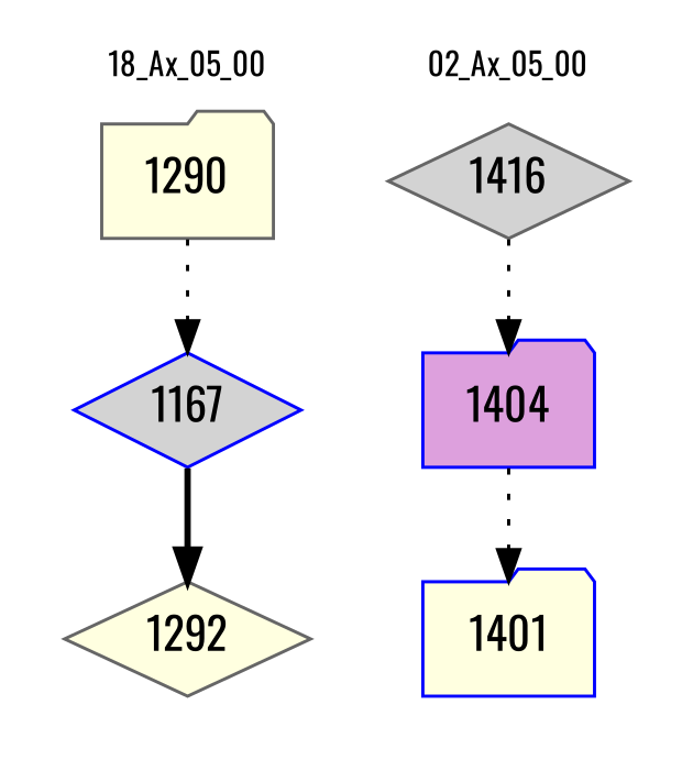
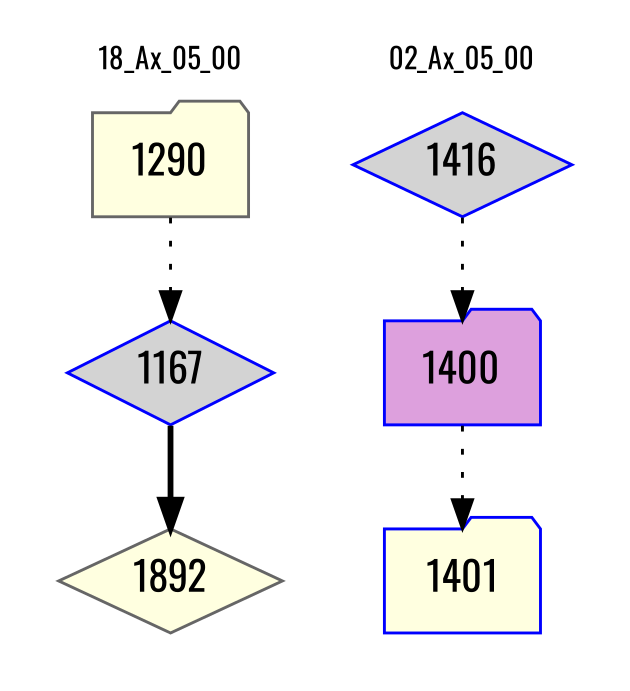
  digraph {
    fontname=Oswald
    node [color=blue fillcolor=lightyellow fontname=Oswald shape=folder style=filled]
    edge [color=black fontname=Oswald style=dotted]
    n1 [color=gray40 label=1290]
    n2 [fillcolor=lightgrey label=1167 shape=diamond]
-   n3 [color=gray40 label=1292 shape=diamond]
-   n4 [color=gray40 fillcolor=lightgrey label=1416 shape=diamond]
-   n5 [fillcolor=plum label=1404]
+   n3 [color=gray40 label=1892 shape=diamond]
+   n4 [fillcolor=lightgrey label=1416 shape=diamond]
+   n5 [fillcolor=plum label=1400]
    n6 [label=1401]
    subgraph cluster_1 {
      color=white
      fontsize=10
      label="18_Ax_05_00"
      n1
      n2
      n3
    }
    subgraph cluster_2 {
      color=white
      fontsize=10
      label="02_Ax_05_00"
      n4
      n5
      n6
    }
    n1 -> n2
    n2 -> n3 [style=bold]
    n4 -> n5
    n5 -> n6
  }
